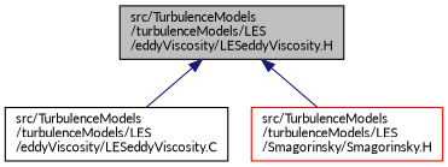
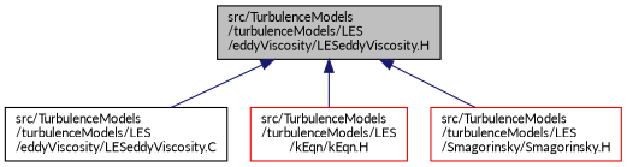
  digraph {
    fontname=Lato
    node [color=black fontname=Lato fontsize=10 shape=record]
    edge [color=midnightblue dir=back fontname=Lato fontsize=10 labelfontname=FreeSans labelfontsize=10 style=solid]
    n1 [fillcolor=grey75 fontcolor=black height=0.2 label="src/TurbulenceModels\l/turbulenceModels/LES\l/eddyViscosity/LESeddyViscosity.H" style=filled width=0.4]
    n2 [height=0.2 label="src/TurbulenceModels\l/turbulenceModels/LES\l/eddyViscosity/LESeddyViscosity.C" width=0.4]
+   n3 [color=red height=0.2 label="src/TurbulenceModels\l/turbulenceModels/LES\l/kEqn/kEqn.H" width=0.4]
    n4 [color=red height=0.2 label="src/TurbulenceModels\l/turbulenceModels/LES\l/Smagorinsky/Smagorinsky.H" width=0.4]
    n1 -> n2
+   n1 -> n3
    n1 -> n4
  }
